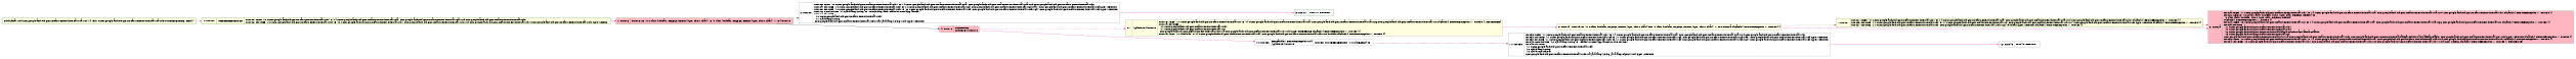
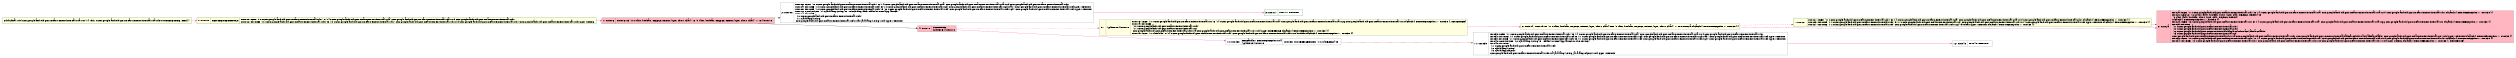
  digraph {
    rankdir=LR
    node [color=gray40 fillcolor=lightyellow shape=record style=filled]
    edge [color=deeppink]
-   n1 [color=darkgreen label="{0\:\ 0x0000|MTH_ENTER_BLOCK\l|0x0000: IGET  (r0 I:com.google.android.gms.measurement.internal.zzhv) = (r4 I:com.google.android.gms.measurement.internal.zzia) com.google.android.gms.measurement.internal.zzia.zzrd com.google.android.gms.measurement.internal.zzhv \l0x0002: INVOKE  (r0 I:com.google.android.gms.measurement.internal.zzdx) = (r0 I:com.google.android.gms.measurement.internal.zzhv) com.google.android.gms.measurement.internal.zzhv.zzd(com.google.android.gms.measurement.internal.zzhv):com.google.android.gms.measurement.internal.zzdx type: STATIC \l}"]
+   n1 [color=darkgreen label="{0\:\ 0x0000|LEAVE_ENTER_BLOCK\l|0x0000: IGET  (r0 I:com.google.android.gms.measurement.internal.zzhv) = (r4 I:com.google.android.gms.measurement.internal.zzia) com.google.android.gms.measurement.internal.zzia.zzrd com.google.android.gms.measurement.internal.zzhv \l0x0002: INVOKE  (r0 I:com.google.android.gms.measurement.internal.zzdx) = (r0 I:com.google.android.gms.measurement.internal.zzhv) com.google.android.gms.measurement.internal.zzhv.zzd(com.google.android.gms.measurement.internal.zzhv):com.google.android.gms.measurement.internal.zzdx type: STATIC \l}"]
    n2 [color=darkgreen fillcolor=lightpink label="{1\:\ 0x0006|0x0006: IF  (r0 I:?[int, boolean, OBJECT, ARRAY, byte, short, char]) != (0 ?[int, boolean, OBJECT, ARRAY, byte, short, char])  \-\> B:4:0x0018 \l}"]
    n3 [fillcolor=white label="{2\:\ 0x0008|0x0008: IGET  (r0 I:com.google.android.gms.measurement.internal.zzhv) = (r4 I:com.google.android.gms.measurement.internal.zzia) com.google.android.gms.measurement.internal.zzia.zzrd com.google.android.gms.measurement.internal.zzhv \l0x000a: INVOKE  (r0 I:com.google.android.gms.measurement.internal.zzef) = (r0 I:com.google.android.gms.measurement.internal.zzgf) com.google.android.gms.measurement.internal.zzgf.zzab():com.google.android.gms.measurement.internal.zzef type: VIRTUAL \l0x000e: INVOKE  (r0 I:com.google.android.gms.measurement.internal.zzeh) = (r0 I:com.google.android.gms.measurement.internal.zzef) com.google.android.gms.measurement.internal.zzef.zzgk():com.google.android.gms.measurement.internal.zzeh type: VIRTUAL \l0x0012: CONST_STR  (r1 I:java.lang.String) =  \"Discarding data. Failed to send app launch\" \l0x0014: INVOKE  \l  (r0 I:com.google.android.gms.measurement.internal.zzeh)\l  (r1 I:java.lang.String)\l com.google.android.gms.measurement.internal.zzeh.zzao(java.lang.String):void type: VIRTUAL \l}"]
    n4 [fillcolor=lightpink label="{4\:\ 0x0018|SYNTHETIC\lSplitter:B:4:0x0018\l}"]
    n5 [color=darkgreen fillcolor=white label="{3\:\ 0x0017|0x0017: RETURN   \l}"]
    n6 [label="{5\:\ ?|Splitter:B:4:0x0018\l|0x0018: IGET  (r1 I:com.google.android.gms.measurement.internal.zzn) = (r4 I:com.google.android.gms.measurement.internal.zzia) com.google.android.gms.measurement.internal.zzia.zzpg com.google.android.gms.measurement.internal.zzn A[Catch:\{ RemoteException \-\> 0x0038 \}, TRY_ENTER]\l0x001a: INVOKE  \l  (r0 I:com.google.android.gms.measurement.internal.zzdx)\l  (r1 I:com.google.android.gms.measurement.internal.zzn)\l com.google.android.gms.measurement.internal.zzdx.zza(com.google.android.gms.measurement.internal.zzn):void type: INTERFACE A[Catch:\{ RemoteException \-\> 0x0038 \}]\l0x001d: IGET  (r1 I:boolean) = (r4 I:com.google.android.gms.measurement.internal.zzia) com.google.android.gms.measurement.internal.zzia.zzrn boolean A[Catch:\{ RemoteException \-\> 0x0038 \}]\l}"]
    n7 [fillcolor=white label="{10\:\ 0x0038|ExcHandler: RemoteException null\lSplitter:B:4:0x0018\l|0x0038: MOVE_EXCEPTION  (r0 I:?[OBJECT]) =  \l}"]
    n8 [label="{6\:\ 0x001f|0x001f: IF  (r1 I:?[int, boolean, OBJECT, ARRAY, byte, short, char]) == (0 ?[int, boolean, OBJECT, ARRAY, byte, short, char])  \-\> B:8:0x002a A[Catch:\{ RemoteException \-\> 0x0038 \}]\l}"]
-   n9 [fillcolor=white label="{11\:\ 0x0039|0x0039: IGET  (r1 I:com.google.android.gms.measurement.internal.zzhv) = (r4 I:com.google.android.gms.measurement.internal.zzia) com.google.android.gms.measurement.internal.zzia.zzrd com.google.android.gms.measurement.internal.zzhv \l0x003b: INVOKE  (r1 I:com.google.android.gms.measurement.internal.zzef) = (r1 I:com.google.android.gms.measurement.internal.zzgf) com.google.android.gms.measurement.internal.zzgf.zzab():com.google.android.gms.measurement.internal.zzef type: VIRTUAL \l0x003f: INVOKE  (r1 I:com.google.android.gms.measurement.internal.zzeh) = (r1 I:com.google.android.gms.measurement.internal.zzef) com.google.android.gms.measurement.internal.zzef.zzgk():com.google.android.gms.measurement.internal.zzeh type: VIRTUAL \l0x0043: CONST_STR  (r2 I:java.lang.String) =  \"Failed to send app launch to the service\" \l0x0045: INVOKE  \l  (r1 I:com.google.android.gms.measurement.internal.zzeh)\l  (r2 I:java.lang.String)\l  (r0 I:java.void.Object)\l com.google.android.gms.measurement.internal.zzeh.zza(java.lang.String, java.lang.Object):void type: VIRTUAL \l}"]
+   n9 [fillcolor=white label="{11\:\ 0x0039|0x0039: IGET  (r1 I:com.google.android.gms.measurement.internal.zzhv) = (r4 I:com.google.android.gms.measurement.internal.zzia) com.google.android.gms.measurement.internal.zzia.zzrd com.google.android.gms.measurement.internal.zzhv \l0x003b: INVOKE  (r1 I:com.google.android.gms.measurement.internal.zzef) = (r1 I:com.google.android.gms.measurement.internal.zzgf) com.google.android.gms.measurement.internal.zzgf.zzab():com.google.android.gms.measurement.internal.zzef type: VIRTUAL \l0x003f: INVOKE  (r1 I:com.google.android.gms.measurement.internal.zzeh) = (r1 I:com.google.android.gms.measurement.internal.zzef) com.google.android.gms.measurement.internal.zzef.zzgk():com.google.android.gms.measurement.internal.zzeh type: VIRTUAL \l0x0043: CONST_STR  (r2 I:java.lang.String) =  \"Failed to send app launch to the service\" \l0x0045: INVOKE  \l  (r1 I:com.google.android.gms.measurement.internal.zzeh)\l  (r2 I:java.lang.String)\l  (r0 I:java.lang.Object)\l com.google.android.gms.measurement.internal.zzeh.zza(java.lang.String, java.lang.Object):void type: VIRTUAL \l}"]
    n10 [color=darkgreen label="{7\:\ 0x0021|0x0021: IGET  (r1 I:com.google.android.gms.measurement.internal.zzhv) = (r4 I:com.google.android.gms.measurement.internal.zzia) com.google.android.gms.measurement.internal.zzia.zzrd com.google.android.gms.measurement.internal.zzhv A[Catch:\{ RemoteException \-\> 0x0038 \}]\l0x0023: INVOKE  (r1 I:com.google.android.gms.measurement.internal.zzeb) = (r1 I:com.google.android.gms.measurement.internal.zzd) com.google.android.gms.measurement.internal.zzd.zzu():com.google.android.gms.measurement.internal.zzeb type: VIRTUAL A[Catch:\{ RemoteException \-\> 0x0038 \}]\l0x0027: INVOKE  (r1 I:com.google.android.gms.measurement.internal.zzeb) com.google.android.gms.measurement.internal.zzeb.zzgi():boolean type: VIRTUAL A[Catch:\{ RemoteException \-\> 0x0038 \}]\l}"]
    n11 [fillcolor=lightpink label="{8\:\ 0x002a|0x002a: IGET  (r1 I:com.google.android.gms.measurement.internal.zzhv) = (r4 I:com.google.android.gms.measurement.internal.zzia) com.google.android.gms.measurement.internal.zzia.zzrd com.google.android.gms.measurement.internal.zzhv A[Catch:\{ RemoteException \-\> 0x0038 \}]\l0x002c: CONST  (r2 I:?[int, float, boolean, short, byte, char, OBJECT, ARRAY]) = \l  (0 ?[int, float, boolean, short, byte, char, OBJECT, ARRAY])\l A[Catch:\{ RemoteException \-\> 0x0038 \}]\l0x002d: IGET  (r3 I:com.google.android.gms.measurement.internal.zzn) = (r4 I:com.google.android.gms.measurement.internal.zzia) com.google.android.gms.measurement.internal.zzia.zzpg com.google.android.gms.measurement.internal.zzn A[Catch:\{ RemoteException \-\> 0x0038 \}]\l0x002f: INVOKE  \l  (r1 I:com.google.android.gms.measurement.internal.zzhv)\l  (r0 I:com.google.android.gms.measurement.internal.zzdx)\l  (r2 I:com.google.android.gms.common.internal.safeparcel.AbstractSafeParcelable)\l  (r3 I:com.google.android.gms.measurement.internal.zzn)\l com.google.android.gms.measurement.internal.zzhv.zza(com.google.android.gms.measurement.internal.zzdx, com.google.android.gms.common.internal.safeparcel.AbstractSafeParcelable, com.google.android.gms.measurement.internal.zzn):void type: VIRTUAL A[Catch:\{ RemoteException \-\> 0x0038 \}]\l0x0032: IGET  (r0 I:com.google.android.gms.measurement.internal.zzhv) = (r4 I:com.google.android.gms.measurement.internal.zzia) com.google.android.gms.measurement.internal.zzia.zzrd com.google.android.gms.measurement.internal.zzhv A[Catch:\{ RemoteException \-\> 0x0038 \}]\l0x0034: INVOKE  (r0 I:com.google.android.gms.measurement.internal.zzhv) com.google.android.gms.measurement.internal.zzhv.zze(com.google.android.gms.measurement.internal.zzhv):void type: STATIC A[Catch:\{ RemoteException \-\> 0x0038 \}, TRY_LEAVE]\l}"]
    n12 [fillcolor=white label="{12\:\ 0x0048|0x0048: RETURN   \l}"]
    n13 [color=darkgreen label="{public final void com.google.android.gms.measurement.internal.zzia.run((r4 'this' I:com.google.android.gms.measurement.internal.zzia A[IMMUTABLE_TYPE, THIS])) }"]
    n1 -> n2
    n2 -> n3 [color=black style=dashed]
    n2 -> n4 [color=black]
    n3 -> n5
    n4 -> n6 [style=dashed]
    n4 -> n7
    n6 -> n8
    n7 -> n9 [color=brown]
    n8 -> n10 [color=brown style=dashed]
    n8 -> n11
    n9 -> n12
    n10 -> n11 [color=brown]
    n13 -> n1
  }
